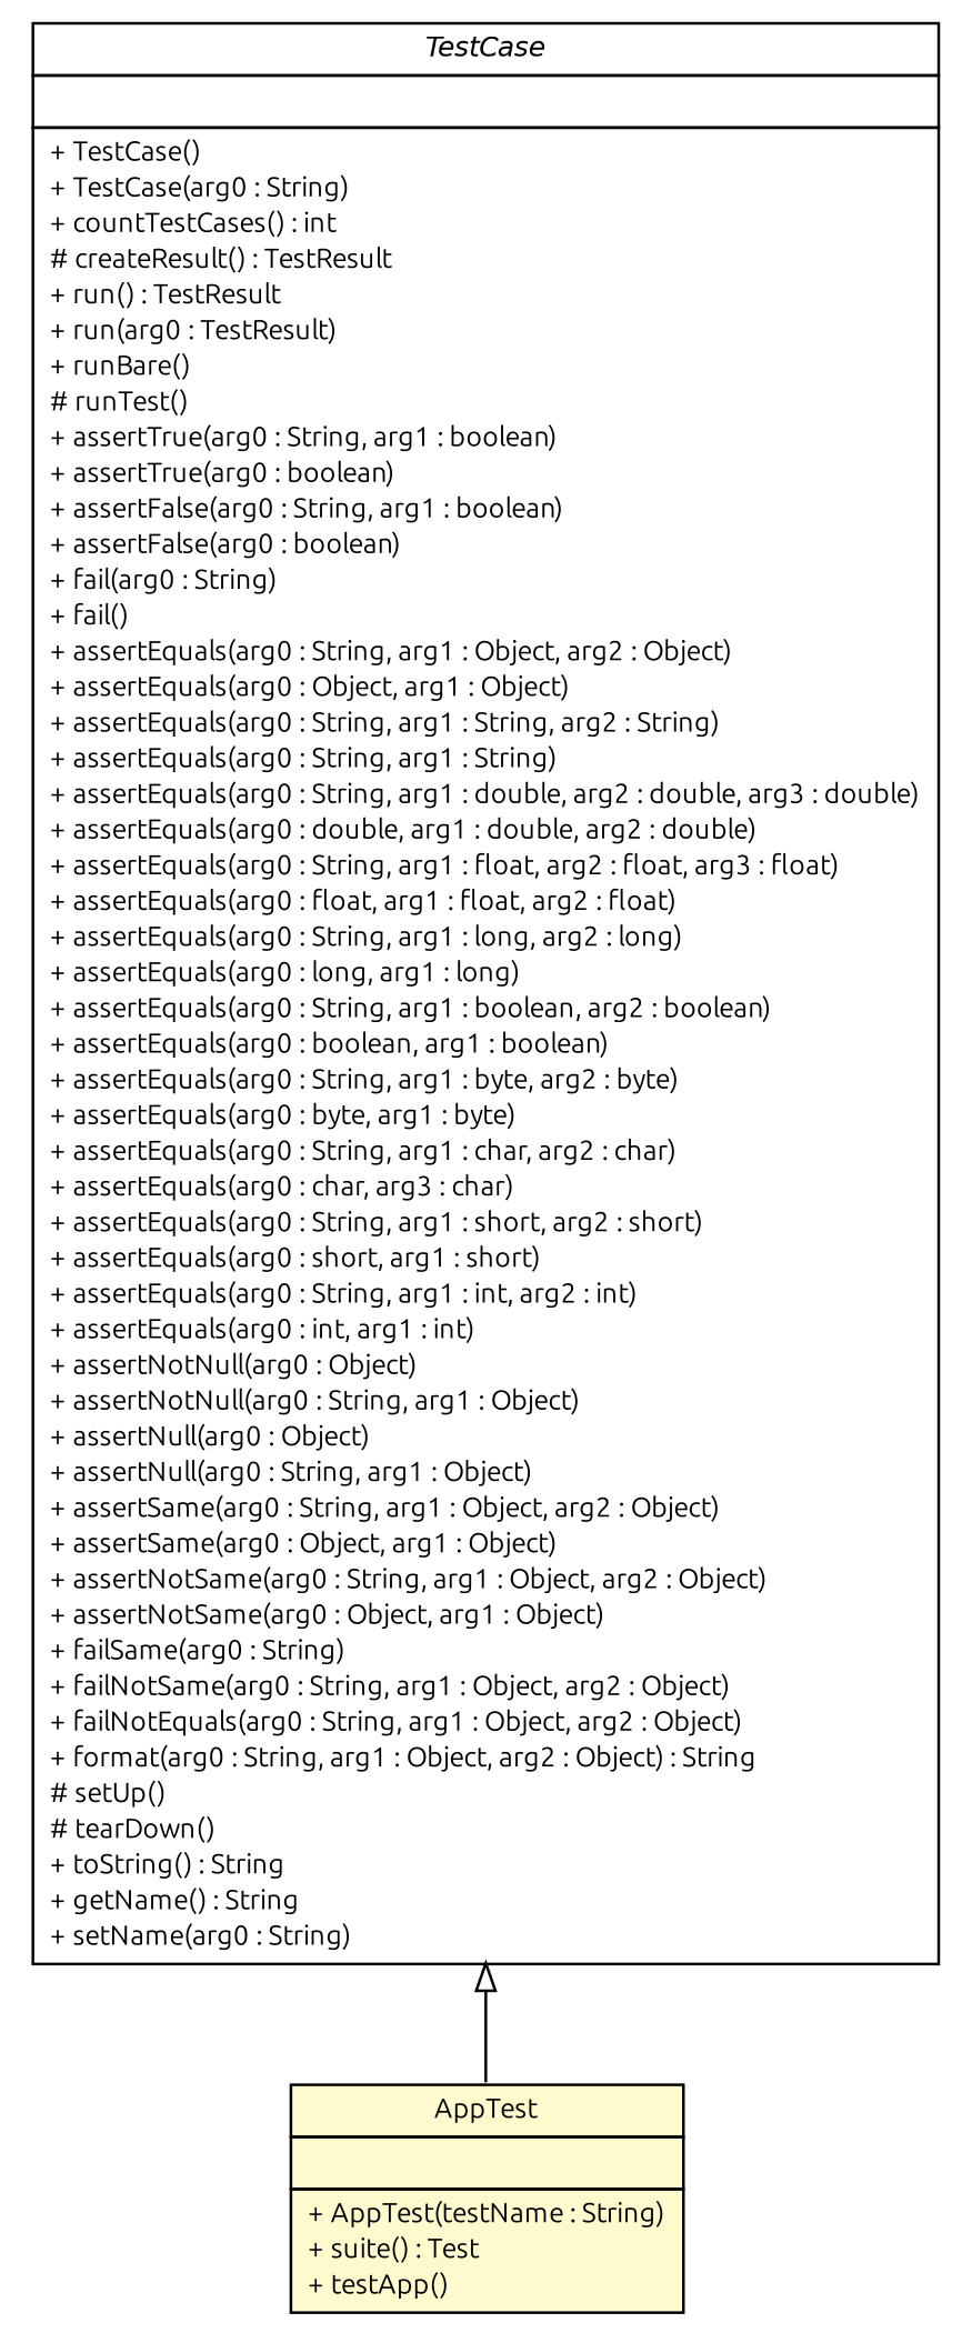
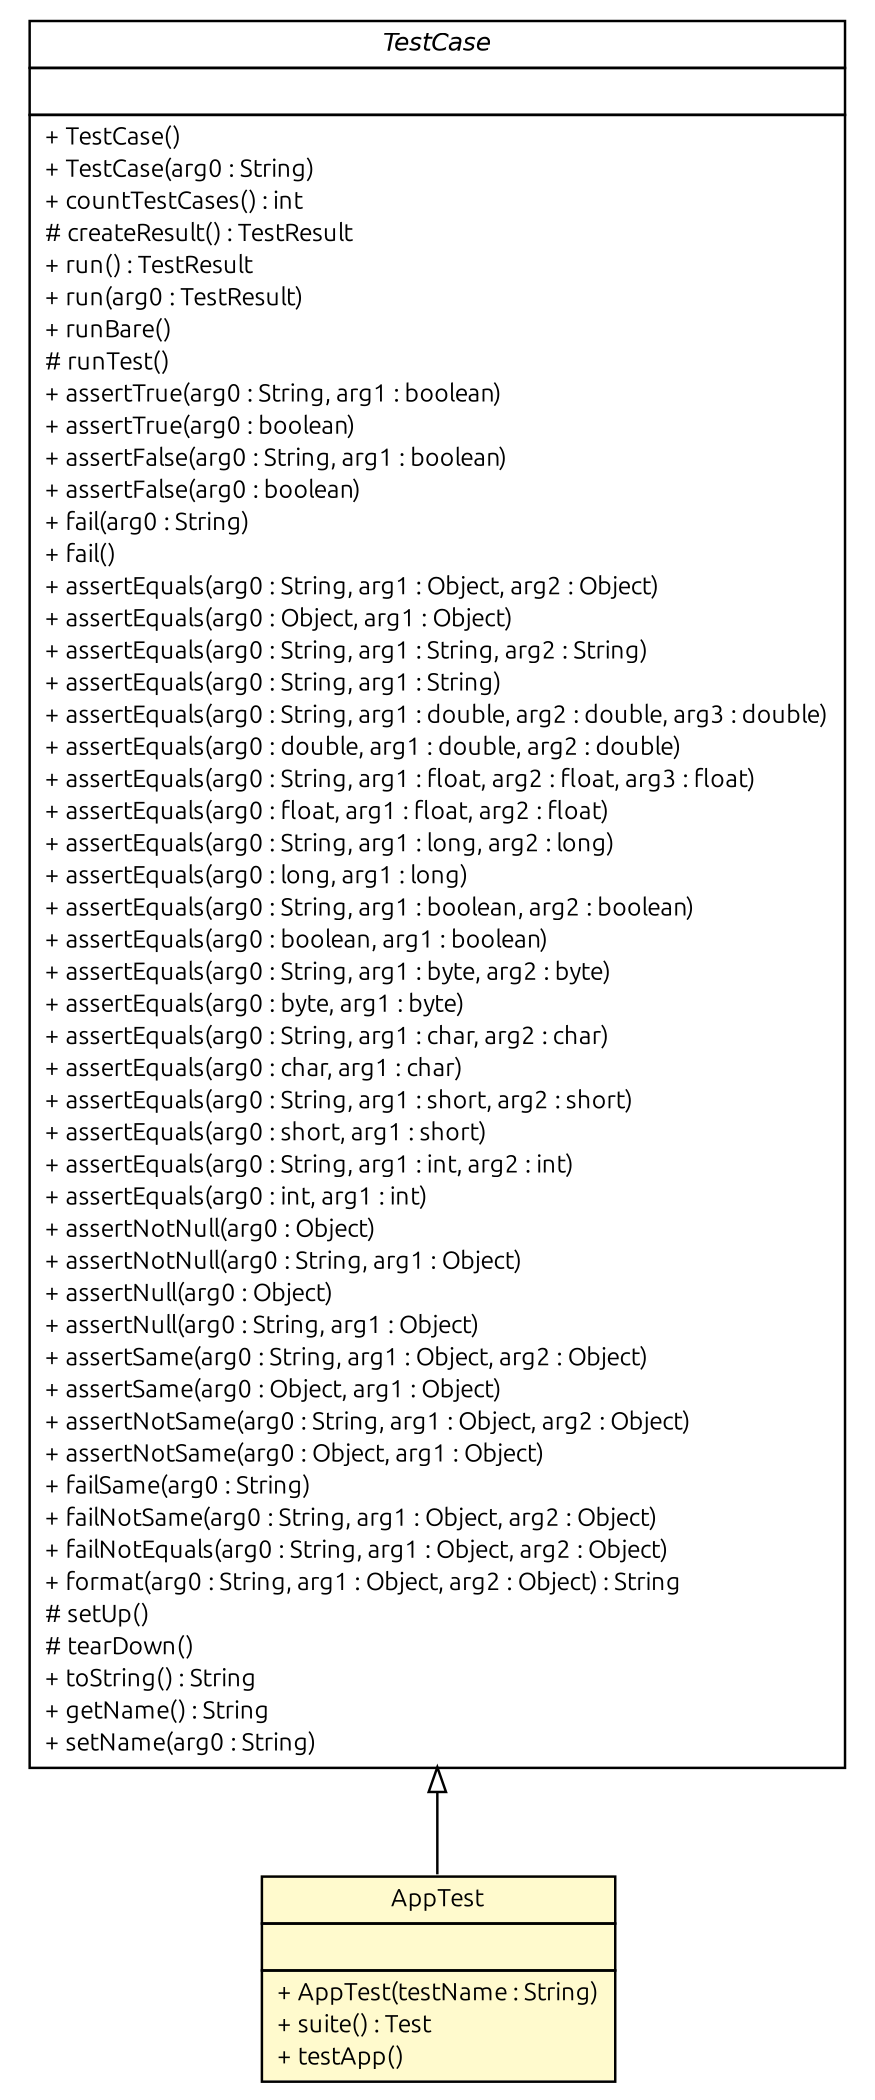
  digraph {
    nodesep=0.25
    ranksep=0.5
    fontname=Ubuntu
    node [fontcolor=black fontname=Ubuntu fontsize=10.0 shape=plaintext]
    n1 [label=<<table title="thmuggleton.AppTest" border="0" cellborder="1" cellspacing="0" cellpadding="2" port="p" bgcolor="lemonChiffon" href="./AppTest.html"> 		<tr><td><table border="0" cellspacing="0" cellpadding="1"> <tr><td align="center" balign="center"> AppTest </td></tr> 		</table></td></tr> 		<tr><td><table border="0" cellspacing="0" cellpadding="1"> <tr><td align="left" balign="left">  </td></tr> 		</table></td></tr> 		<tr><td><table border="0" cellspacing="0" cellpadding="1"> <tr><td align="left" balign="left"> + AppTest(testName : String) </td></tr> <tr><td align="left" balign="left"> + suite() : Test </td></tr> <tr><td align="left" balign="left"> + testApp() </td></tr> 		</table></td></tr> 		</table>>]
-   n2 [label=<<table title="junit.framework.TestCase" border="0" cellborder="1" cellspacing="0" cellpadding="2" port="p" href="http://java.sun.com/j2se/1.4.2/docs/api/junit/framework/TestCase.html"> 		<tr><td><table border="0" cellspacing="0" cellpadding="1"> <tr><td align="center" balign="center"><font face="Helvetica-Oblique"> TestCase </font></td></tr> 		</table></td></tr> 		<tr><td><table border="0" cellspacing="0" cellpadding="1"> <tr><td align="left" balign="left">  </td></tr> 		</table></td></tr> 		<tr><td><table border="0" cellspacing="0" cellpadding="1"> <tr><td align="left" balign="left"> + TestCase() </td></tr> <tr><td align="left" balign="left"> + TestCase(arg0 : String) </td></tr> <tr><td align="left" balign="left"> + countTestCases() : int </td></tr> <tr><td align="left" balign="left"> # createResult() : TestResult </td></tr> <tr><td align="left" balign="left"> + run() : TestResult </td></tr> <tr><td align="left" balign="left"> + run(arg0 : TestResult) </td></tr> <tr><td align="left" balign="left"> + runBare() </td></tr> <tr><td align="left" balign="left"> # runTest() </td></tr> <tr><td align="left" balign="left"> + assertTrue(arg0 : String, arg1 : boolean) </td></tr> <tr><td align="left" balign="left"> + assertTrue(arg0 : boolean) </td></tr> <tr><td align="left" balign="left"> + assertFalse(arg0 : String, arg1 : boolean) </td></tr> <tr><td align="left" balign="left"> + assertFalse(arg0 : boolean) </td></tr> <tr><td align="left" balign="left"> + fail(arg0 : String) </td></tr> <tr><td align="left" balign="left"> + fail() </td></tr> <tr><td align="left" balign="left"> + assertEquals(arg0 : String, arg1 : Object, arg2 : Object) </td></tr> <tr><td align="left" balign="left"> + assertEquals(arg0 : Object, arg1 : Object) </td></tr> <tr><td align="left" balign="left"> + assertEquals(arg0 : String, arg1 : String, arg2 : String) </td></tr> <tr><td align="left" balign="left"> + assertEquals(arg0 : String, arg1 : String) </td></tr> <tr><td align="left" balign="left"> + assertEquals(arg0 : String, arg1 : double, arg2 : double, arg3 : double) </td></tr> <tr><td align="left" balign="left"> + assertEquals(arg0 : double, arg1 : double, arg2 : double) </td></tr> <tr><td align="left" balign="left"> + assertEquals(arg0 : String, arg1 : float, arg2 : float, arg3 : float) </td></tr> <tr><td align="left" balign="left"> + assertEquals(arg0 : float, arg1 : float, arg2 : float) </td></tr> <tr><td align="left" balign="left"> + assertEquals(arg0 : String, arg1 : long, arg2 : long) </td></tr> <tr><td align="left" balign="left"> + assertEquals(arg0 : long, arg1 : long) </td></tr> <tr><td align="left" balign="left"> + assertEquals(arg0 : String, arg1 : boolean, arg2 : boolean) </td></tr> <tr><td align="left" balign="left"> + assertEquals(arg0 : boolean, arg1 : boolean) </td></tr> <tr><td align="left" balign="left"> + assertEquals(arg0 : String, arg1 : byte, arg2 : byte) </td></tr> <tr><td align="left" balign="left"> + assertEquals(arg0 : byte, arg1 : byte) </td></tr> <tr><td align="left" balign="left"> + assertEquals(arg0 : String, arg1 : char, arg2 : char) </td></tr> <tr><td align="left" balign="left"> + assertEquals(arg0 : char, arg3 : char) </td></tr> <tr><td align="left" balign="left"> + assertEquals(arg0 : String, arg1 : short, arg2 : short) </td></tr> <tr><td align="left" balign="left"> + assertEquals(arg0 : short, arg1 : short) </td></tr> <tr><td align="left" balign="left"> + assertEquals(arg0 : String, arg1 : int, arg2 : int) </td></tr> <tr><td align="left" balign="left"> + assertEquals(arg0 : int, arg1 : int) </td></tr> <tr><td align="left" balign="left"> + assertNotNull(arg0 : Object) </td></tr> <tr><td align="left" balign="left"> + assertNotNull(arg0 : String, arg1 : Object) </td></tr> <tr><td align="left" balign="left"> + assertNull(arg0 : Object) </td></tr> <tr><td align="left" balign="left"> + assertNull(arg0 : String, arg1 : Object) </td></tr> <tr><td align="left" balign="left"> + assertSame(arg0 : String, arg1 : Object, arg2 : Object) </td></tr> <tr><td align="left" balign="left"> + assertSame(arg0 : Object, arg1 : Object) </td></tr> <tr><td align="left" balign="left"> + assertNotSame(arg0 : String, arg1 : Object, arg2 : Object) </td></tr> <tr><td align="left" balign="left"> + assertNotSame(arg0 : Object, arg1 : Object) </td></tr> <tr><td align="left" balign="left"> + failSame(arg0 : String) </td></tr> <tr><td align="left" balign="left"> + failNotSame(arg0 : String, arg1 : Object, arg2 : Object) </td></tr> <tr><td align="left" balign="left"> + failNotEquals(arg0 : String, arg1 : Object, arg2 : Object) </td></tr> <tr><td align="left" balign="left"> + format(arg0 : String, arg1 : Object, arg2 : Object) : String </td></tr> <tr><td align="left" balign="left"> # setUp() </td></tr> <tr><td align="left" balign="left"> # tearDown() </td></tr> <tr><td align="left" balign="left"> + toString() : String </td></tr> <tr><td align="left" balign="left"> + getName() : String </td></tr> <tr><td align="left" balign="left"> + setName(arg0 : String) </td></tr> 		</table></td></tr> 		</table>>]
+   n2 [label=<<table title="junit.framework.TestCase" border="0" cellborder="1" cellspacing="0" cellpadding="2" port="p" href="http://java.sun.com/j2se/1.4.2/docs/api/junit/framework/TestCase.html"> 		<tr><td><table border="0" cellspacing="0" cellpadding="1"> <tr><td align="center" balign="center"><font face="Helvetica-Oblique"> TestCase </font></td></tr> 		</table></td></tr> 		<tr><td><table border="0" cellspacing="0" cellpadding="1"> <tr><td align="left" balign="left">  </td></tr> 		</table></td></tr> 		<tr><td><table border="0" cellspacing="0" cellpadding="1"> <tr><td align="left" balign="left"> + TestCase() </td></tr> <tr><td align="left" balign="left"> + TestCase(arg0 : String) </td></tr> <tr><td align="left" balign="left"> + countTestCases() : int </td></tr> <tr><td align="left" balign="left"> # createResult() : TestResult </td></tr> <tr><td align="left" balign="left"> + run() : TestResult </td></tr> <tr><td align="left" balign="left"> + run(arg0 : TestResult) </td></tr> <tr><td align="left" balign="left"> + runBare() </td></tr> <tr><td align="left" balign="left"> # runTest() </td></tr> <tr><td align="left" balign="left"> + assertTrue(arg0 : String, arg1 : boolean) </td></tr> <tr><td align="left" balign="left"> + assertTrue(arg0 : boolean) </td></tr> <tr><td align="left" balign="left"> + assertFalse(arg0 : String, arg1 : boolean) </td></tr> <tr><td align="left" balign="left"> + assertFalse(arg0 : boolean) </td></tr> <tr><td align="left" balign="left"> + fail(arg0 : String) </td></tr> <tr><td align="left" balign="left"> + fail() </td></tr> <tr><td align="left" balign="left"> + assertEquals(arg0 : String, arg1 : Object, arg2 : Object) </td></tr> <tr><td align="left" balign="left"> + assertEquals(arg0 : Object, arg1 : Object) </td></tr> <tr><td align="left" balign="left"> + assertEquals(arg0 : String, arg1 : String, arg2 : String) </td></tr> <tr><td align="left" balign="left"> + assertEquals(arg0 : String, arg1 : String) </td></tr> <tr><td align="left" balign="left"> + assertEquals(arg0 : String, arg1 : double, arg2 : double, arg3 : double) </td></tr> <tr><td align="left" balign="left"> + assertEquals(arg0 : double, arg1 : double, arg2 : double) </td></tr> <tr><td align="left" balign="left"> + assertEquals(arg0 : String, arg1 : float, arg2 : float, arg3 : float) </td></tr> <tr><td align="left" balign="left"> + assertEquals(arg0 : float, arg1 : float, arg2 : float) </td></tr> <tr><td align="left" balign="left"> + assertEquals(arg0 : String, arg1 : long, arg2 : long) </td></tr> <tr><td align="left" balign="left"> + assertEquals(arg0 : long, arg1 : long) </td></tr> <tr><td align="left" balign="left"> + assertEquals(arg0 : String, arg1 : boolean, arg2 : boolean) </td></tr> <tr><td align="left" balign="left"> + assertEquals(arg0 : boolean, arg1 : boolean) </td></tr> <tr><td align="left" balign="left"> + assertEquals(arg0 : String, arg1 : byte, arg2 : byte) </td></tr> <tr><td align="left" balign="left"> + assertEquals(arg0 : byte, arg1 : byte) </td></tr> <tr><td align="left" balign="left"> + assertEquals(arg0 : String, arg1 : char, arg2 : char) </td></tr> <tr><td align="left" balign="left"> + assertEquals(arg0 : char, arg1 : char) </td></tr> <tr><td align="left" balign="left"> + assertEquals(arg0 : String, arg1 : short, arg2 : short) </td></tr> <tr><td align="left" balign="left"> + assertEquals(arg0 : short, arg1 : short) </td></tr> <tr><td align="left" balign="left"> + assertEquals(arg0 : String, arg1 : int, arg2 : int) </td></tr> <tr><td align="left" balign="left"> + assertEquals(arg0 : int, arg1 : int) </td></tr> <tr><td align="left" balign="left"> + assertNotNull(arg0 : Object) </td></tr> <tr><td align="left" balign="left"> + assertNotNull(arg0 : String, arg1 : Object) </td></tr> <tr><td align="left" balign="left"> + assertNull(arg0 : Object) </td></tr> <tr><td align="left" balign="left"> + assertNull(arg0 : String, arg1 : Object) </td></tr> <tr><td align="left" balign="left"> + assertSame(arg0 : String, arg1 : Object, arg2 : Object) </td></tr> <tr><td align="left" balign="left"> + assertSame(arg0 : Object, arg1 : Object) </td></tr> <tr><td align="left" balign="left"> + assertNotSame(arg0 : String, arg1 : Object, arg2 : Object) </td></tr> <tr><td align="left" balign="left"> + assertNotSame(arg0 : Object, arg1 : Object) </td></tr> <tr><td align="left" balign="left"> + failSame(arg0 : String) </td></tr> <tr><td align="left" balign="left"> + failNotSame(arg0 : String, arg1 : Object, arg2 : Object) </td></tr> <tr><td align="left" balign="left"> + failNotEquals(arg0 : String, arg1 : Object, arg2 : Object) </td></tr> <tr><td align="left" balign="left"> + format(arg0 : String, arg1 : Object, arg2 : Object) : String </td></tr> <tr><td align="left" balign="left"> # setUp() </td></tr> <tr><td align="left" balign="left"> # tearDown() </td></tr> <tr><td align="left" balign="left"> + toString() : String </td></tr> <tr><td align="left" balign="left"> + getName() : String </td></tr> <tr><td align="left" balign="left"> + setName(arg0 : String) </td></tr> 		</table></td></tr> 		</table>>]
    n2 -> n1 [arrowtail=empty dir=back fontname=Ubuntu fontsize=10 headport=p labelfontname=Helvetica labelfontsize=10 tailport=p]
  }
